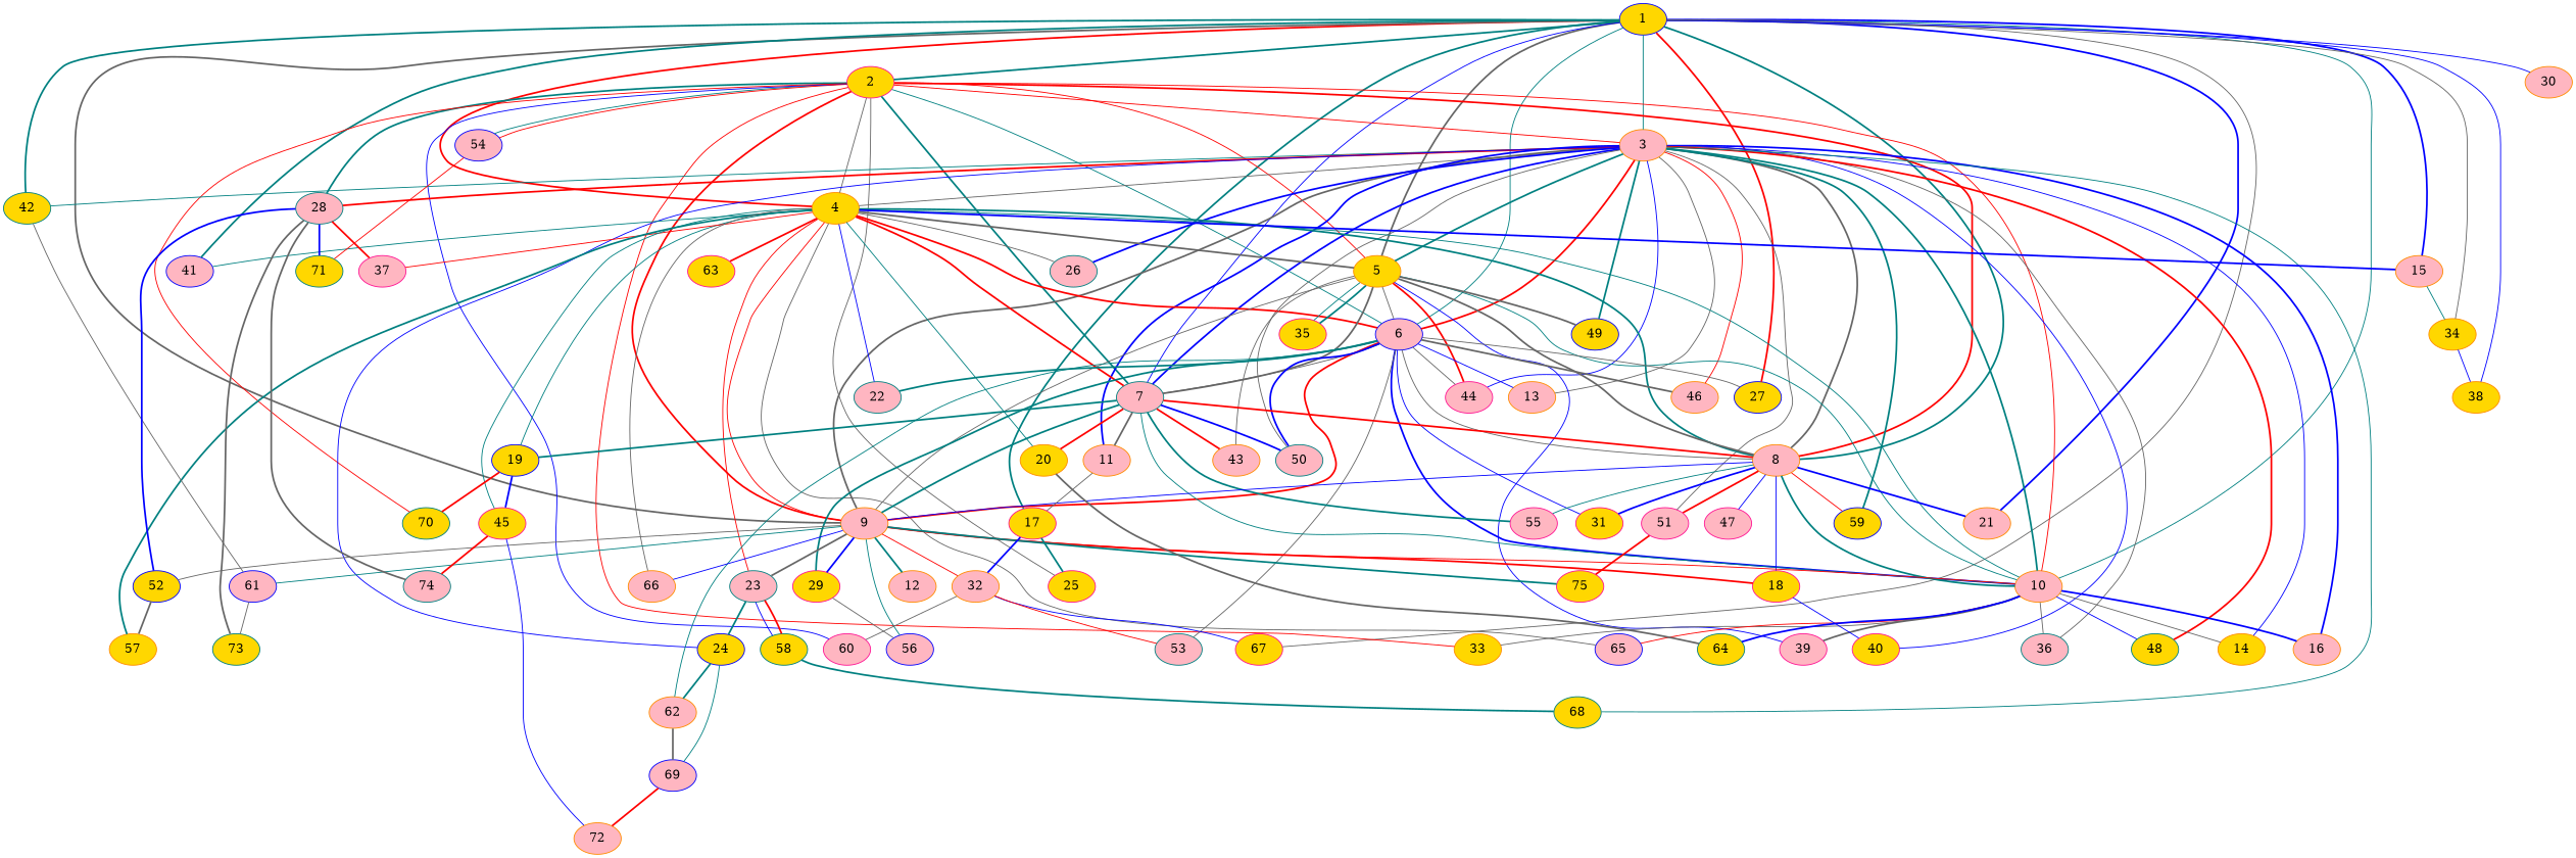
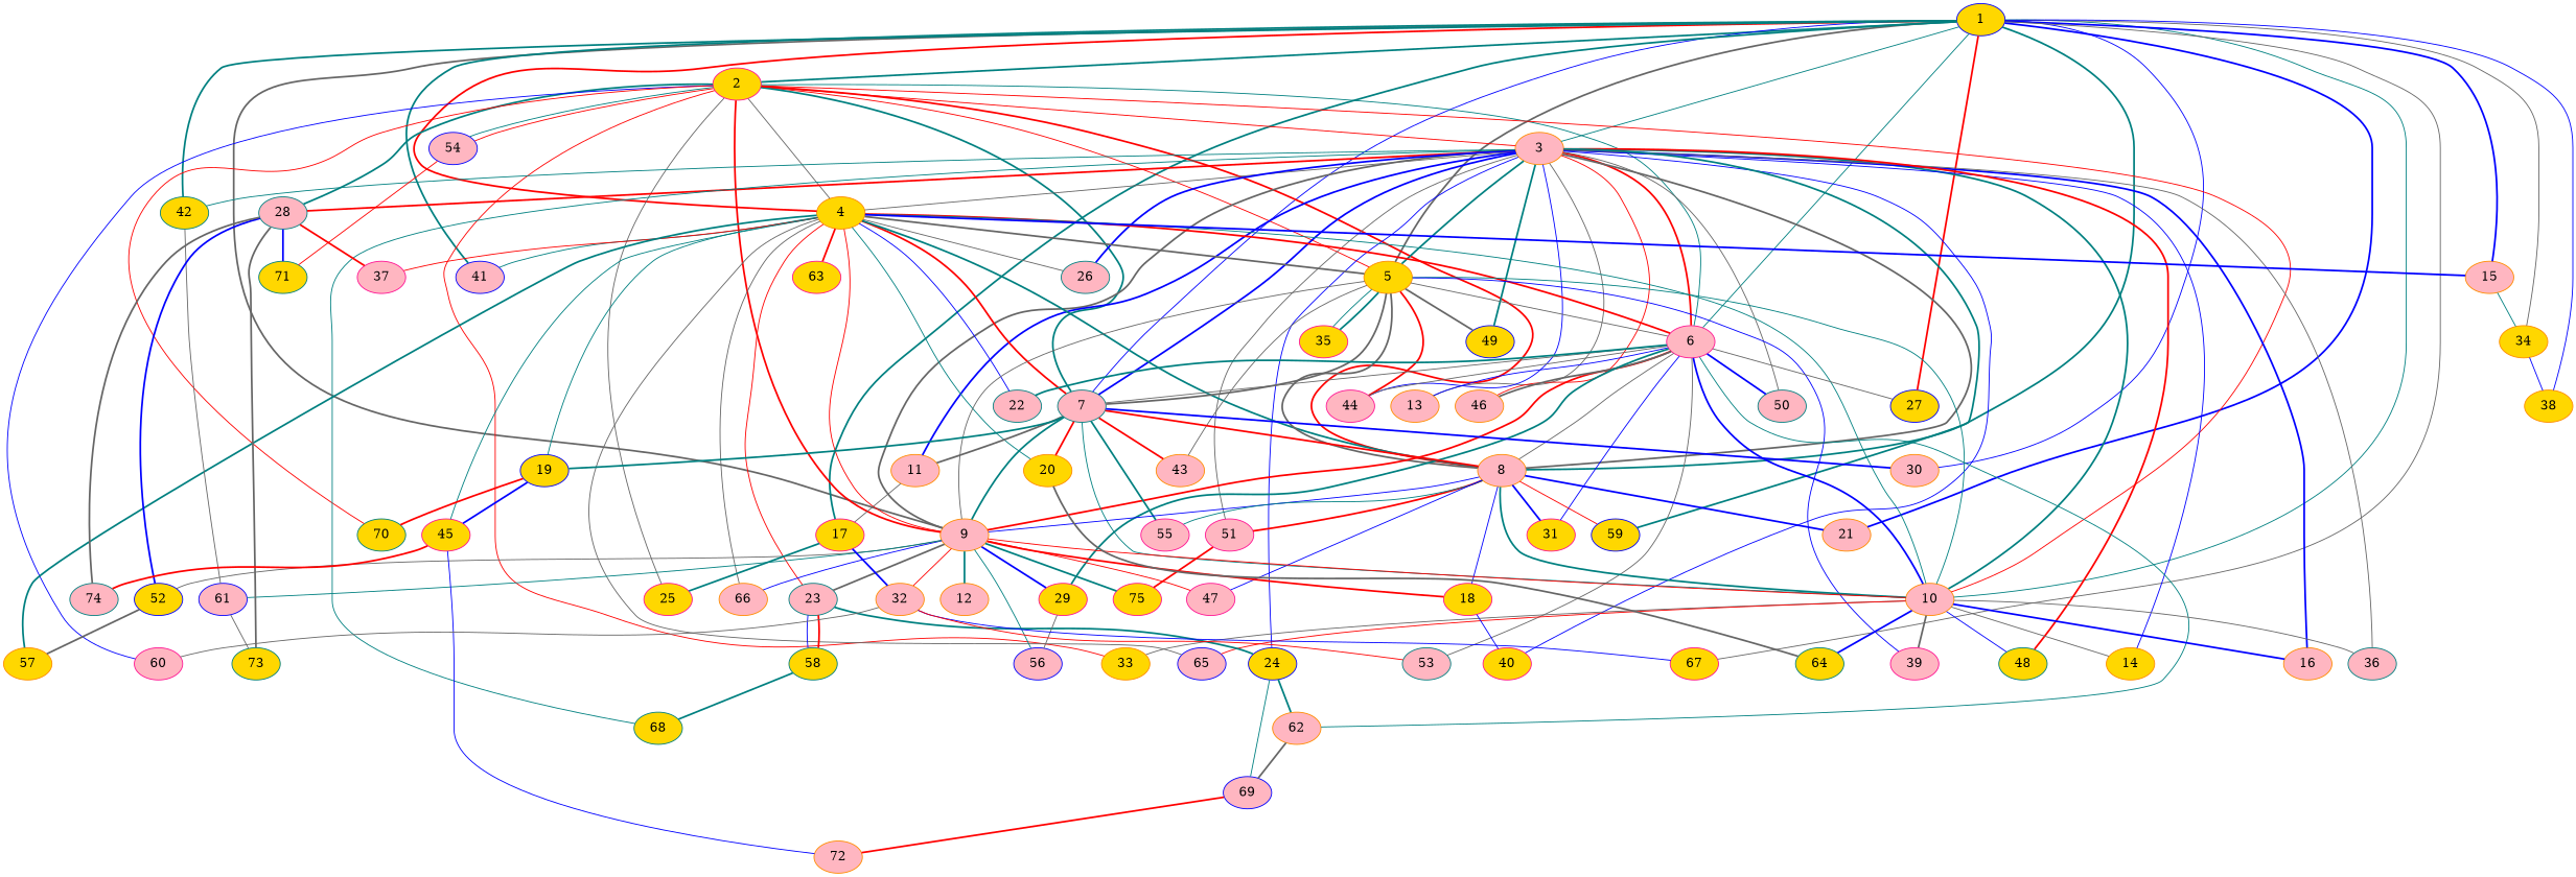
  graph {
    node [color=darkorange fillcolor=lightpink style=filled]
    edge [color=teal style=solid]
    1 [color=blue fillcolor=gold]
    2 [color=deeppink fillcolor=gold]
    3
    4 [fillcolor=gold]
    5 [fillcolor=gold]
-   6 [color=blue]
+   6 [color=deeppink]
    7 [color=teal]
    8
    9
    10
    15
    17 [color=deeppink fillcolor=gold]
    21
    27 [color=blue fillcolor=gold]
    30
    34 [fillcolor=gold]
    38 [fillcolor=gold]
    41 [color=blue]
    42 [color=teal fillcolor=gold]
    67 [color=deeppink fillcolor=gold]
    25 [color=deeppink fillcolor=gold]
    28 [color=teal]
    33 [fillcolor=gold]
    54 [color=blue]
    60 [color=deeppink]
    70 [color=teal fillcolor=gold]
    11
    13
    14 [fillcolor=gold]
    16
    24 [color=blue fillcolor=gold]
    26 [color=teal]
    36 [color=teal]
    40 [color=deeppink fillcolor=gold]
    46
    48 [color=teal fillcolor=gold]
    49 [color=blue fillcolor=gold]
    50 [color=teal]
    51 [color=deeppink]
    59 [color=blue fillcolor=gold]
    68 [color=teal fillcolor=gold]
    44 [color=deeppink]
    63 [color=deeppink fillcolor=gold]
    19 [color=blue fillcolor=gold]
    20 [fillcolor=gold]
    22 [color=teal]
    23 [color=teal]
    37 [color=deeppink]
    45 [color=deeppink fillcolor=gold]
    57 [fillcolor=gold]
    65 [color=blue]
    66
    35 [color=deeppink fillcolor=gold]
    39 [color=deeppink]
    43
    29 [color=deeppink fillcolor=gold]
    31 [color=deeppink fillcolor=gold]
    53 [color=teal]
    62
    55 [color=deeppink]
    18 [color=deeppink fillcolor=gold]
    47 [color=deeppink]
    12
    32
    52 [color=blue fillcolor=gold]
    56 [color=blue]
    61 [color=blue]
    75 [color=deeppink fillcolor=gold]
    64 [color=teal fillcolor=gold]
    71 [color=teal fillcolor=gold]
    73 [color=teal fillcolor=gold]
    74 [color=teal]
    69 [color=blue]
    58 [color=teal fillcolor=gold]
    72
    1 -- 2 [style=bold]
    1 -- 3
    1 -- 4 [color=red style=bold]
    1 -- 5 [color=gray40 style=bold]
    1 -- 6
    1 -- 7 [color=blue]
    1 -- 8 [style=bold]
    1 -- 9 [color=gray40 style=bold]
    1 -- 10
    1 -- 15 [color=blue style=bold]
    1 -- 17 [style=bold]
    1 -- 21 [color=blue style=bold]
    1 -- 27 [color=red style=bold]
    1 -- 30 [color=blue]
    1 -- 34 [color=gray40]
    1 -- 38 [color=blue]
    1 -- 41 [style=bold]
    1 -- 42 [style=bold]
    1 -- 67 [color=gray40]
    2 -- 3 [color=red]
    2 -- 4 [color=gray40]
    2 -- 5 [color=red]
    2 -- 6
    2 -- 7 [style=bold]
    2 -- 8 [color=red style=bold]
    2 -- 9 [color=red style=bold]
    2 -- 10 [color=red]
    2 -- 25 [color=gray40]
    2 -- 28 [style=bold]
    2 -- 33 [color=red]
    2 -- 54
    2 -- 54 [color=red]
    2 -- 60 [color=blue]
    2 -- 70 [color=red]
    3 -- 4 [color=gray40]
    3 -- 5 [style=bold]
    3 -- 6 [color=red style=bold]
    3 -- 7 [color=blue style=bold]
    3 -- 8 [color=gray40 style=bold]
    3 -- 9 [color=gray40 style=bold]
    3 -- 10 [style=bold]
    3 -- 42
    3 -- 28 [color=red style=bold]
    3 -- 11 [color=blue style=bold]
    3 -- 13 [color=gray40]
    3 -- 14 [color=blue]
    3 -- 16 [color=blue style=bold]
    3 -- 24 [color=blue]
    3 -- 26 [color=blue style=bold]
    3 -- 36 [color=gray40]
    3 -- 40 [color=blue]
    3 -- 46 [color=red]
    3 -- 48 [color=red style=bold]
    3 -- 49 [style=bold]
    3 -- 50 [color=gray40]
    3 -- 51 [color=gray40]
    3 -- 59 [style=bold]
    3 -- 68
    3 -- 44 [color=blue]
    4 -- 5 [color=gray40 style=bold]
    4 -- 6 [color=red style=bold]
    4 -- 7 [color=red style=bold]
    4 -- 8 [style=bold]
    4 -- 9 [color=red]
    4 -- 10
    4 -- 15 [color=blue style=bold]
    4 -- 41
    4 -- 26 [color=gray40]
    4 -- 63 [color=red style=bold]
    4 -- 19
    4 -- 20
    4 -- 22 [color=blue]
    4 -- 23 [color=red]
    4 -- 37 [color=red]
    4 -- 45
    4 -- 57 [style=bold]
    4 -- 65 [color=gray40]
    4 -- 66 [color=gray40]
    5 -- 6 [color=gray40]
    5 -- 7 [color=gray40 style=bold]
    5 -- 8 [color=gray40 style=bold]
    5 -- 9 [color=gray40]
    5 -- 10
    5 -- 49 [color=gray40 style=bold]
    5 -- 44 [color=red style=bold]
    5 -- 35
    5 -- 35 [style=bold]
    5 -- 39 [color=blue]
    5 -- 43 [color=gray40]
    6 -- 7 [color=gray40]
    6 -- 8 [color=gray40]
    6 -- 9 [color=red style=bold]
    6 -- 10 [color=blue style=bold]
    6 -- 27 [color=gray40]
    6 -- 13 [color=blue]
    6 -- 46 [color=gray40 style=bold]
    6 -- 50 [color=blue style=bold]
    6 -- 44 [color=gray40]
    6 -- 22 [style=bold]
    6 -- 29 [style=bold]
    6 -- 31 [color=blue]
    6 -- 53 [color=gray40]
    6 -- 62
    7 -- 8 [color=red style=bold]
    7 -- 9 [style=bold]
    7 -- 10
-   7 -- 50 [color=blue style=bold]
+   7 -- 30 [color=blue style=bold]
    7 -- 11 [color=gray40 style=bold]
    7 -- 19 [style=bold]
    7 -- 20 [color=red style=bold]
    7 -- 43 [color=red style=bold]
    7 -- 55 [style=bold]
    8 -- 9 [color=blue]
    8 -- 10 [style=bold]
    8 -- 21 [color=blue style=bold]
    8 -- 51 [color=red style=bold]
    8 -- 59 [color=red]
    8 -- 31 [color=blue style=bold]
    8 -- 55
    8 -- 18 [color=blue]
    8 -- 47 [color=blue]
    9 -- 10 [color=red]
    9 -- 23 [color=gray40 style=bold]
    9 -- 66 [color=blue]
    9 -- 29 [color=blue style=bold]
    9 -- 18 [color=red style=bold]
+   9 -- 47 [color=red]
    9 -- 12 [style=bold]
    9 -- 32 [color=red]
    9 -- 52 [color=gray40]
    9 -- 56
    9 -- 61
    9 -- 75 [style=bold]
    10 -- 33 [color=gray40]
    10 -- 14 [color=gray40]
    10 -- 16 [color=blue style=bold]
    10 -- 36 [color=gray40]
    10 -- 48 [color=blue]
    10 -- 65 [color=red]
    10 -- 39 [color=gray40 style=bold]
    10 -- 64 [color=blue style=bold]
    15 -- 34
    17 -- 25 [style=bold]
    17 -- 32 [color=blue style=bold]
    34 -- 38 [color=blue]
    42 -- 61 [color=gray40]
    28 -- 37 [color=red style=bold]
    28 -- 52 [color=blue style=bold]
    28 -- 71 [color=blue style=bold]
    28 -- 73 [color=gray40 style=bold]
    28 -- 74 [color=gray40 style=bold]
    54 -- 71 [color=red]
    11 -- 17 [color=gray40]
    24 -- 62 [style=bold]
    24 -- 69
    51 -- 75 [color=red style=bold]
    19 -- 70 [color=red style=bold]
    19 -- 45 [color=blue style=bold]
    20 -- 64 [color=gray40 style=bold]
    23 -- 24 [style=bold]
    23 -- 58 [color=blue]
    23 -- 58 [color=red style=bold]
    45 -- 74 [color=red style=bold]
    45 -- 72 [color=blue]
    29 -- 56 [color=gray40]
    62 -- 69 [color=gray40 style=bold]
    18 -- 40 [color=blue]
    32 -- 67 [color=blue]
    32 -- 60 [color=gray40]
    32 -- 53 [color=red]
    52 -- 57 [color=gray40 style=bold]
    61 -- 73 [color=gray40]
    69 -- 72 [color=red style=bold]
    58 -- 68 [style=bold]
  }
